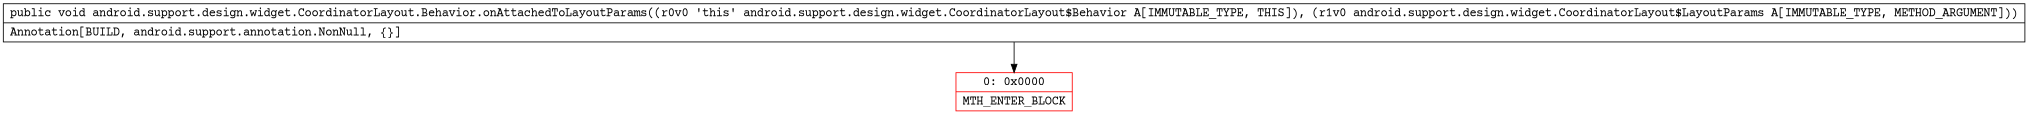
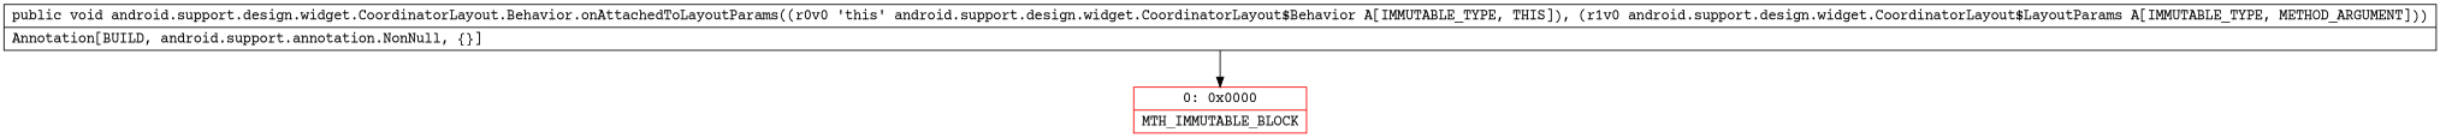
  digraph {
    fontname="Courier Prime"
    node [shape=record fontname="Courier Prime"]
-   n1 [color=red label="{0\:\ 0x0000|MTH_ENTER_BLOCK\l}"]
+   n1 [color=red label="{0\:\ 0x0000|MTH_IMMUTABLE_BLOCK\l}"]
    n2 [label="{public void android.support.design.widget.CoordinatorLayout.Behavior.onAttachedToLayoutParams((r0v0 'this' android.support.design.widget.CoordinatorLayout$Behavior A[IMMUTABLE_TYPE, THIS]), (r1v0 android.support.design.widget.CoordinatorLayout$LayoutParams A[IMMUTABLE_TYPE, METHOD_ARGUMENT]))  | Annotation[BUILD, android.support.annotation.NonNull, \{\}]\l}"]
    subgraph cluster_1 {
      label="R(0)"
    }
    n2 -> n1 [fontname="Courier Prime"]
  }
